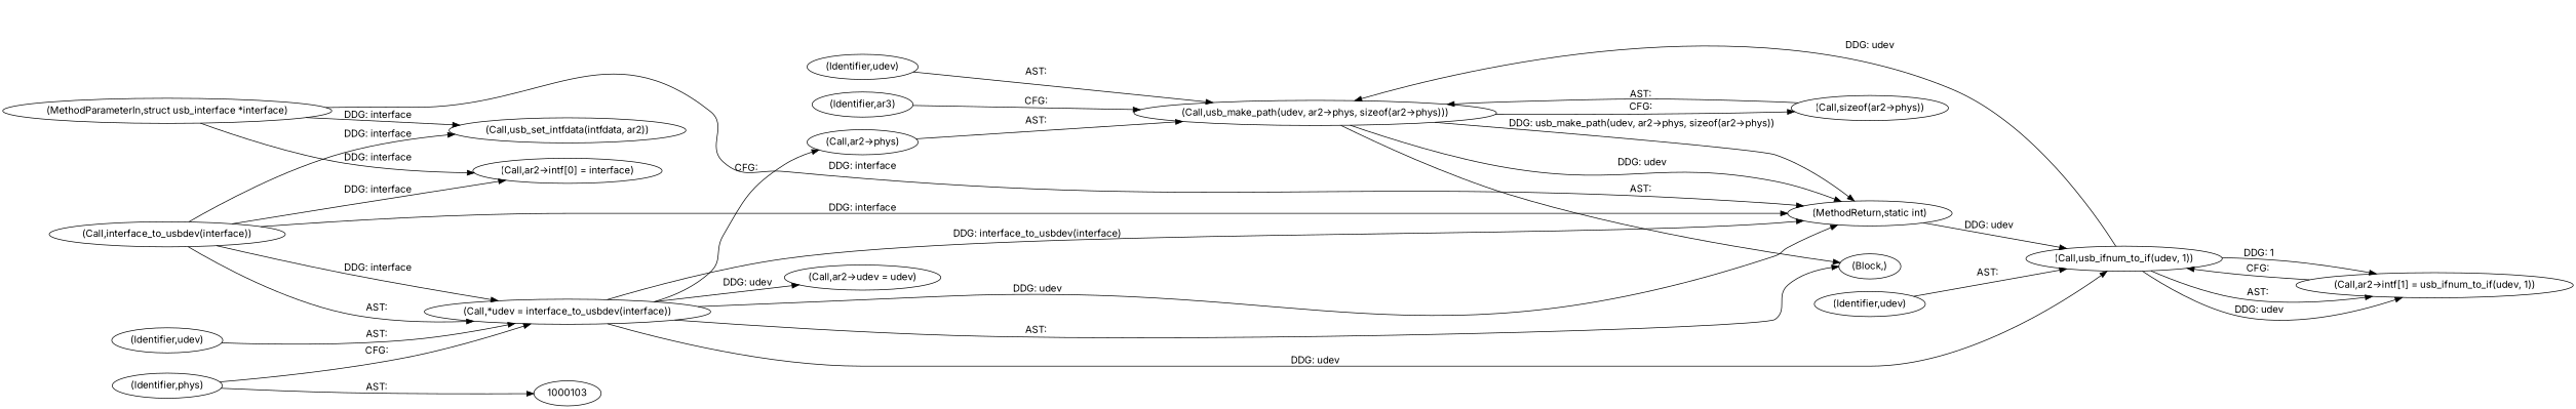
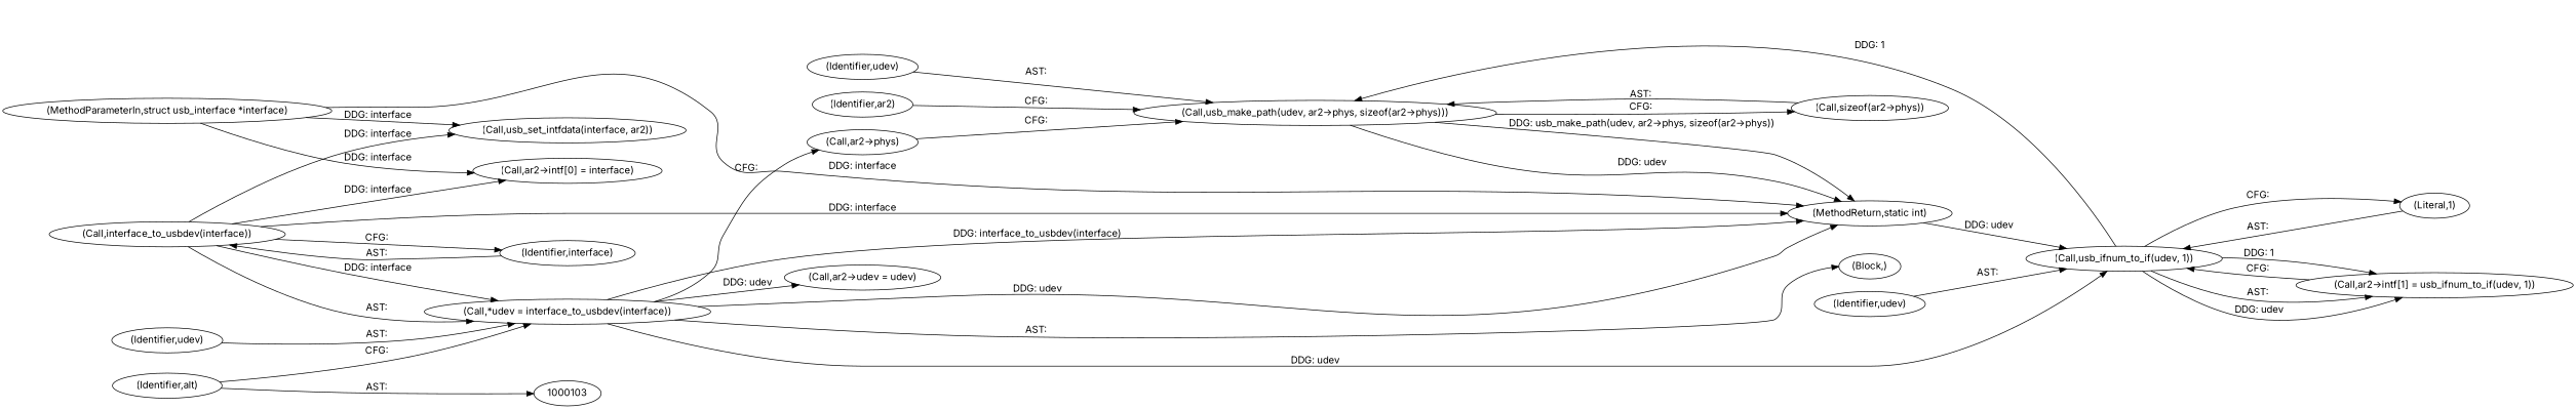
  digraph {
    fontname=Inter
    rankdir=LR
    node [fontname=Inter]
    edge [fontname=Inter]
    n1 [label="(Call,usb_make_path(udev, ar2->phys, sizeof(ar2->phys)))"]
    n2 [label="(Block,)"]
    n3 [label="(Call,sizeof(ar2->phys))"]
    n4 [label="(MethodReturn,static int)"]
    n5 [label="(Call,usb_ifnum_to_if(udev, 1))"]
+   n6 [label="(Literal,1)"]
    n7 [label="(Call,ar2->intf[1] = usb_ifnum_to_if(udev, 1))"]
    n8 [label="(Call,*udev = interface_to_usbdev(interface))"]
    n9 [label="(Call,ar2->udev = udev)"]
    n10 [label="(Call,ar2->phys)"]
    n11 [label="(Call,interface_to_usbdev(interface))"]
-   n12 [label="(Call,usb_set_intfdata(intfdata, ar2))"]
+   n12 [label="(Call,usb_set_intfdata(interface, ar2))"]
+   n13 [label="(Identifier,interface)"]
    n14 [label="(Call,ar2->intf[0] = interface)"]
    n15 [label="(MethodParameterIn,struct usb_interface *interface)"]
    n16 [label="(Identifier,udev)"]
-   n17 [label="(Identifier,phys)"]
+   n17 [label="(Identifier,alt)"]
    1000103
    n19 [label="(Identifier,udev)"]
    n20 [label="(Identifier,udev)"]
-   n21 [label="(Identifier,ar3)"]
-   n1 -> n2 [label="AST: "]
+   n21 [label="(Identifier,ar2)"]
    n1 -> n3 [label="CFG: "]
    n1 -> n4 [label="DDG: usb_make_path(udev, ar2->phys, sizeof(ar2->phys))"]
    n1 -> n4 [label="DDG: udev"]
    n3 -> n1 [label="AST: "]
    n4 -> n5 [label="DDG: udev"]
-   n5 -> n1 [label="DDG: udev"]
+   n5 -> n1 [label="DDG: 1"]
+   n5 -> n6 [label="CFG: "]
    n5 -> n7 [label="AST: "]
    n5 -> n7 [label="DDG: udev"]
    n5 -> n7 [label="DDG: 1"]
+   n6 -> n5 [label="AST: "]
    n7 -> n5 [label="CFG: "]
    n8 -> n2 [label="AST: "]
    n8 -> n4 [label="DDG: interface_to_usbdev(interface)"]
    n8 -> n4 [label="DDG: udev"]
    n8 -> n5 [label="DDG: udev"]
    n8 -> n9 [label="DDG: udev"]
    n8 -> n10 [label="CFG: "]
-   n10 -> n1 [label="AST: "]
+   n10 -> n1 [label="CFG: "]
    n11 -> n4 [label="DDG: interface"]
    n11 -> n8 [label="AST: "]
    n11 -> n8 [label="DDG: interface"]
    n11 -> n12 [label="DDG: interface"]
+   n11 -> n13 [label="CFG: "]
    n11 -> n14 [label="DDG: interface"]
+   n13 -> n11 [label="AST: "]
    n15 -> n4 [label="DDG: interface"]
    n15 -> n12 [label="DDG: interface"]
    n15 -> n14 [label="DDG: interface"]
    n16 -> n1 [label="AST: "]
    n17 -> n8 [label="CFG: "]
    n17 -> 1000103 [label="AST: "]
    n19 -> n5 [label="AST: "]
    n20 -> n8 [label="AST: "]
    n21 -> n1 [label="CFG: "]
  }
